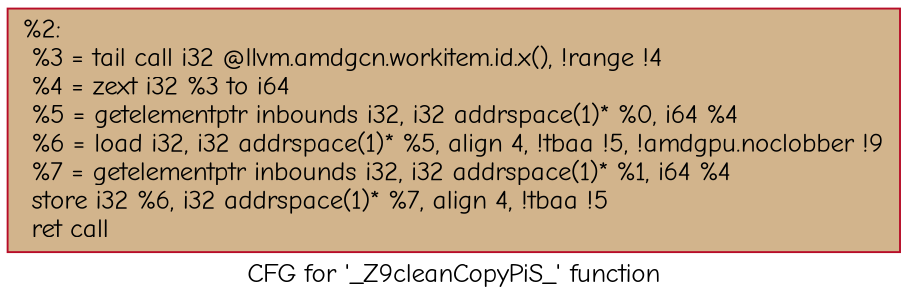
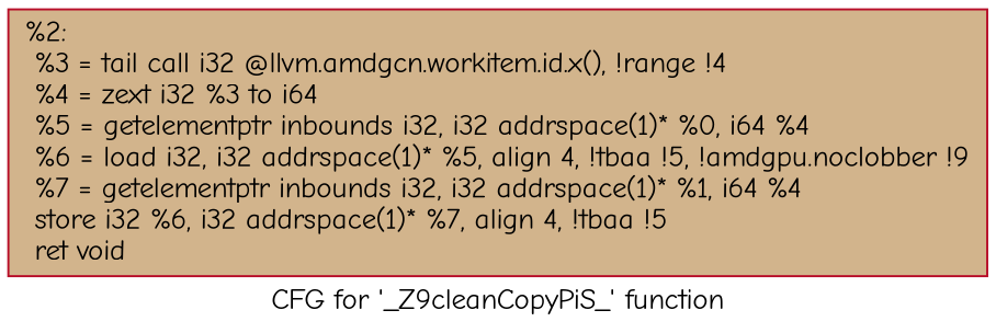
  digraph {
    label="CFG for '_Z9cleanCopyPiS_' function"
    rankdir=LR
    fontname="Comic Neue"
-   n1 [color="#b70d28ff" fillcolor=tan label="{%2:\l  %3 = tail call i32 @llvm.amdgcn.workitem.id.x(), !range !4\l  %4 = zext i32 %3 to i64\l  %5 = getelementptr inbounds i32, i32 addrspace(1)* %0, i64 %4\l  %6 = load i32, i32 addrspace(1)* %5, align 4, !tbaa !5, !amdgpu.noclobber !9\l  %7 = getelementptr inbounds i32, i32 addrspace(1)* %1, i64 %4\l  store i32 %6, i32 addrspace(1)* %7, align 4, !tbaa !5\l  ret call\l}" shape=record style=filled fontname="Comic Neue"]
+   n1 [color="#b70d28ff" fillcolor=tan label="{%2:\l  %3 = tail call i32 @llvm.amdgcn.workitem.id.x(), !range !4\l  %4 = zext i32 %3 to i64\l  %5 = getelementptr inbounds i32, i32 addrspace(1)* %0, i64 %4\l  %6 = load i32, i32 addrspace(1)* %5, align 4, !tbaa !5, !amdgpu.noclobber !9\l  %7 = getelementptr inbounds i32, i32 addrspace(1)* %1, i64 %4\l  store i32 %6, i32 addrspace(1)* %7, align 4, !tbaa !5\l  ret void\l}" shape=record style=filled fontname="Comic Neue"]
  }
